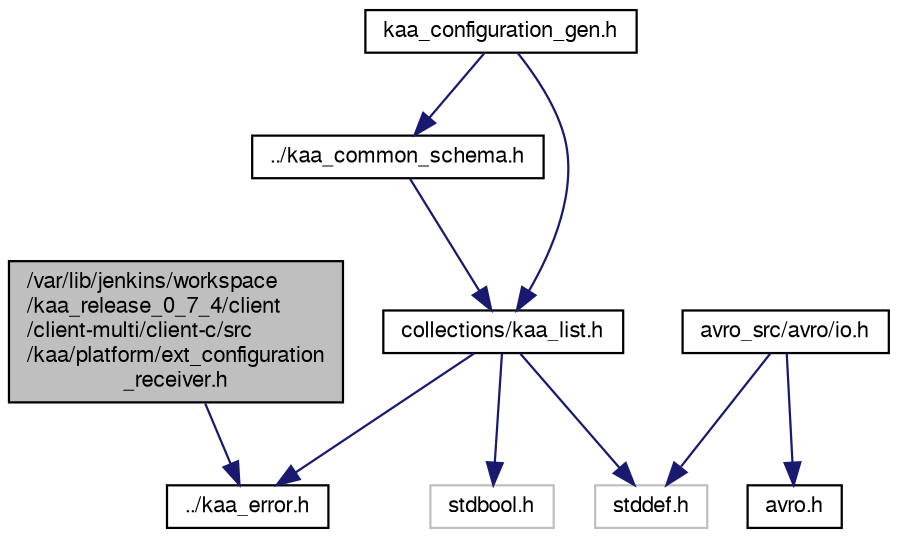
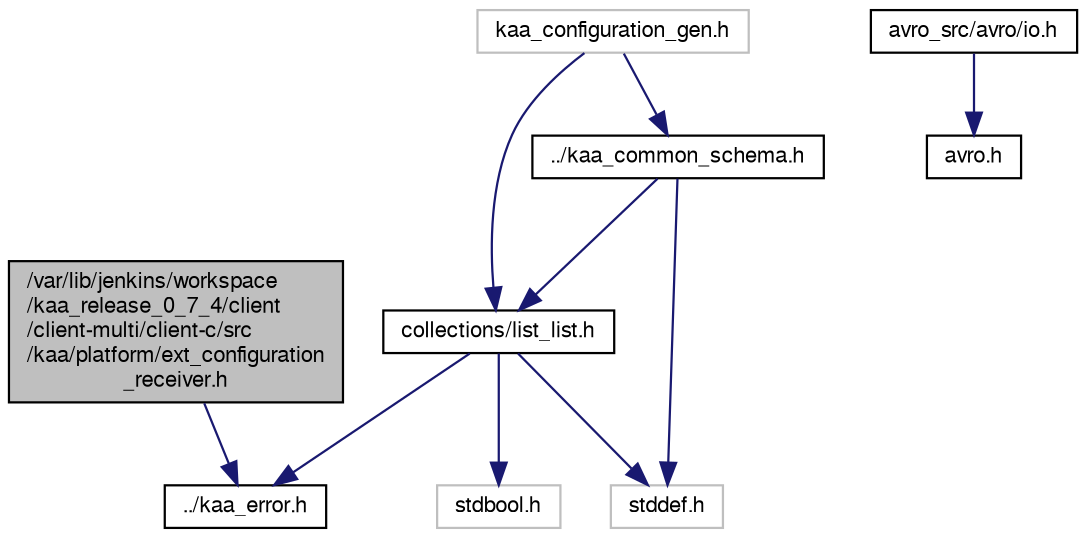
  digraph {
    node [color=black fontname=FreeSans fontsize=10 shape=record]
    edge [color=midnightblue fontname=FreeSans fontsize=10 labelfontname=FreeSans labelfontsize=10 style=solid]
    n1 [fillcolor=grey75 fontcolor=black height=0.2 label="/var/lib/jenkins/workspace\l/kaa_release_0_7_4/client\l/client-multi/client-c/src\l/kaa/platform/ext_configuration\l_receiver.h" style=filled width=0.4]
    n2 [height=0.2 label="../kaa_error.h" width=0.4]
-   n3 [height=0.2 label="kaa_configuration_gen.h" width=0.4]
+   n3 [color=grey75 height=0.2 label="kaa_configuration_gen.h" width=0.4]
    n4 [height=0.2 label="../kaa_common_schema.h" width=0.4]
-   n5 [height=0.2 label="collections/kaa_list.h" width=0.4]
+   n5 [height=0.2 label="collections/list_list.h" width=0.4]
    n6 [color=grey75 height=0.2 label="stddef.h" width=0.4]
    n7 [color=grey75 height=0.2 label="stdbool.h" width=0.4]
    n8 [height=0.2 label="avro_src/avro/io.h" width=0.4]
    n9 [height=0.2 label="avro.h" width=0.4]
    n1 -> n2
    n3 -> n4
    n3 -> n5
    n4 -> n5
-   n8 -> n6
+   n4 -> n6
    n5 -> n2
    n5 -> n6
    n5 -> n7
    n8 -> n9
  }
